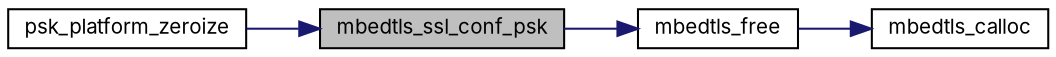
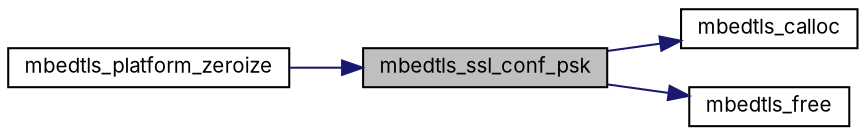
  digraph {
    fontname=Inter
    rankdir=LR
    node [color=black fillcolor=white fontname=Inter fontsize=10 shape=record style=filled]
    edge [color=midnightblue fontname=Inter fontsize=10 labelfontname=Helvetica labelfontsize=10 style=solid]
    n1 [fillcolor=grey75 fontcolor=black height=0.2 label=mbedtls_ssl_conf_psk width=0.4]
    n2 [height=0.2 label=mbedtls_calloc width=0.4]
    n3 [height=0.2 label=mbedtls_free width=0.4]
-   n4 [height=0.2 label=psk_platform_zeroize width=0.4]
-   n3 -> n2
+   n4 [height=0.2 label=mbedtls_platform_zeroize width=0.4]
+   n1 -> n2
    n1 -> n3
    n4 -> n1
  }
